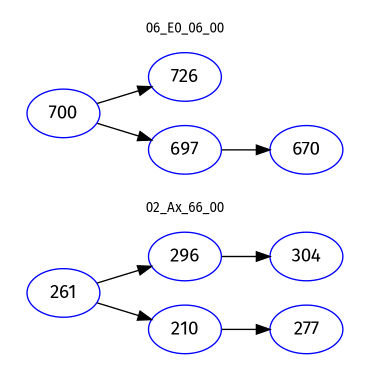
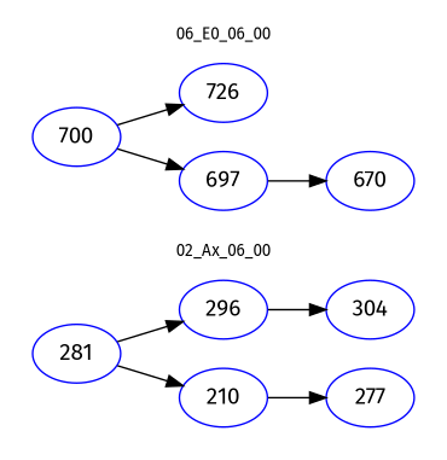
  digraph {
    fontname="Fira Sans"
    rankdir=LR
    node [color=blue fontname="Fira Sans"]
    edge [color=black fontname="Fira Sans"]
-   n1 [label=261]
+   n1 [label=281]
    n2 [label=210]
    n3 [label=296]
    n4 [label=277]
    n5 [label=304]
    n6 [label=700]
    n7 [label=697]
    n8 [label=726]
    n9 [label=670]
    subgraph cluster_1 {
      color=white
      fontsize=10
-     label="02_Ax_66_00"
+     label="02_Ax_06_00"
      n1
      n2
      n3
      n4
      n5
    }
    subgraph cluster_2 {
      color=white
      fontsize=10
      label="06_E0_06_00"
      n6
      n7
      n8
      n9
    }
    n1 -> n2
    n1 -> n3
    n2 -> n4
    n3 -> n5
    n6 -> n7
    n6 -> n8
    n7 -> n9
  }
